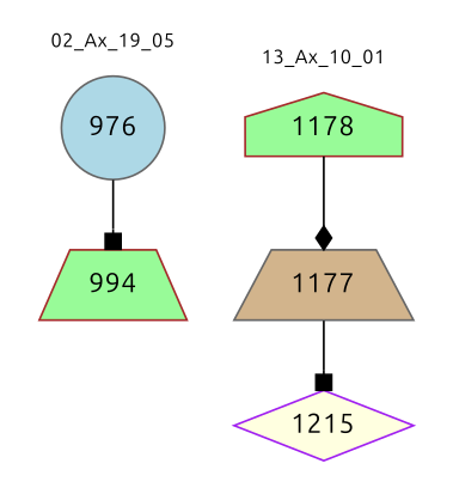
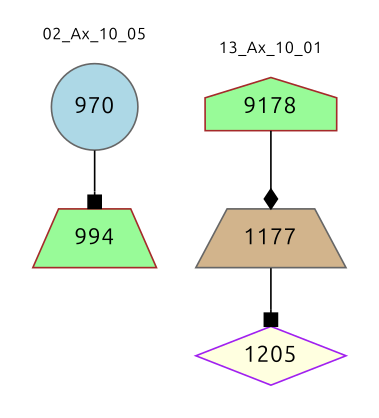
  digraph {
    fontname=Ubuntu
    node [color=gray40 fillcolor=palegreen fontname=Ubuntu shape=trapezium style=filled]
    edge [arrowhead=box color=black fontname=Ubuntu]
-   n1 [fillcolor=lightblue label=976 shape=circle]
+   n1 [fillcolor=lightblue label=970 shape=circle]
    n2 [color=brown label=994]
-   n3 [color=brown label=1178 shape=house]
+   n3 [color=brown label=9178 shape=house]
    n4 [fillcolor=tan label=1177]
-   n5 [color=purple fillcolor=lightyellow label=1215 shape=diamond]
+   n5 [color=purple fillcolor=lightyellow label=1205 shape=diamond]
    subgraph cluster_1 {
      color=white
      fontsize=10
-     label="02_Ax_19_05"
+     label="02_Ax_10_05"
      n1
      n2
    }
    subgraph cluster_2 {
      color=white
      fontsize=10
      label="13_Ax_10_01"
      n3
      n4
      n5
    }
    n1 -> n2
    n3 -> n4 [arrowhead=diamond]
    n4 -> n5
  }
